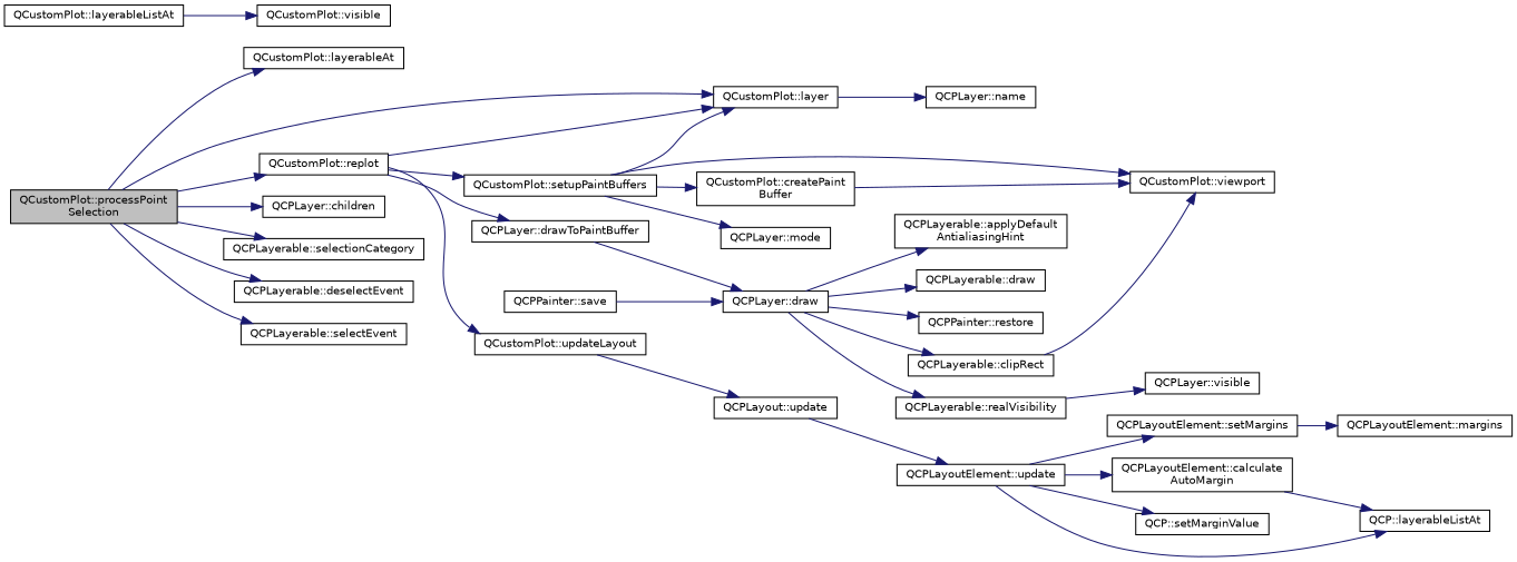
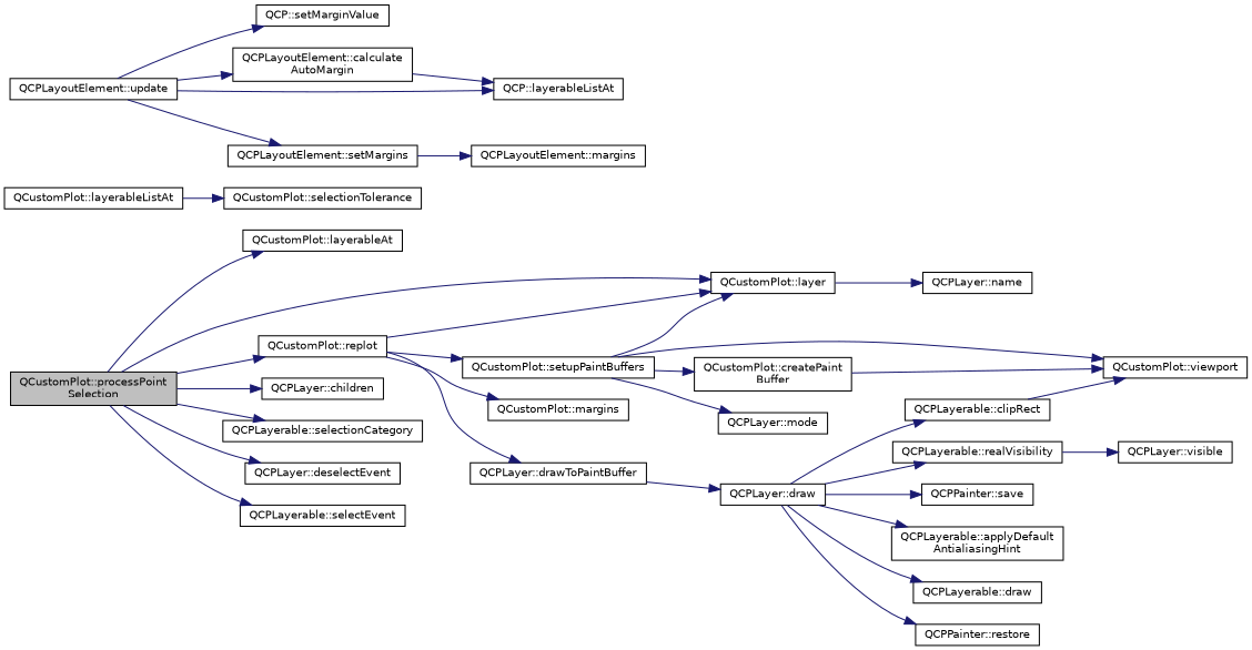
  digraph {
    rankdir=LR
    node [color=black fillcolor=white fontname=Helvetica fontsize=10 shape=record style=filled]
    edge [color=midnightblue fontname=Helvetica fontsize=10 labelfontname=Helvetica labelfontsize=10 style=solid]
    n1 [fillcolor=grey75 fontcolor=black height=0.2 label="QCustomPlot::processPoint\lSelection" width=0.4]
    n2 [height=0.2 label="QCustomPlot::layerableAt" width=0.4]
    n3 [height=0.2 label="QCustomPlot::layer" width=0.4]
    n4 [height=0.2 label="QCPLayer::children" width=0.4]
    n5 [height=0.2 label="QCPLayerable::selectionCategory" width=0.4]
-   n6 [height=0.2 label="QCPLayerable::deselectEvent" width=0.4]
+   n6 [height=0.2 label="QCPLayer::deselectEvent" width=0.4]
    n7 [height=0.2 label="QCPLayerable::selectEvent" width=0.4]
    n8 [height=0.2 label="QCustomPlot::replot" width=0.4]
    n9 [height=0.2 label="QCPLayer::name" width=0.4]
-   n10 [height=0.2 label="QCustomPlot::updateLayout" width=0.4]
+   n10 [height=0.2 label="QCustomPlot::margins" width=0.4]
    n11 [height=0.2 label="QCustomPlot::setupPaintBuffers" width=0.4]
    n12 [height=0.2 label="QCPLayer::drawToPaintBuffer" width=0.4]
    n13 [height=0.2 label="QCustomPlot::layerableListAt" width=0.4]
-   n14 [height=0.2 label="QCustomPlot::visible" width=0.4]
-   n15 [height=0.2 label="QCPLayout::update" width=0.4]
+   n14 [height=0.2 label="QCustomPlot::selectionTolerance" width=0.4]
    n16 [height=0.2 label="QCustomPlot::createPaint\lBuffer" width=0.4]
    n17 [height=0.2 label="QCustomPlot::viewport" width=0.4]
    n18 [height=0.2 label="QCPLayer::mode" width=0.4]
    n19 [height=0.2 label="QCPLayer::draw" width=0.4]
    n20 [height=0.2 label="QCPLayoutElement::update" width=0.4]
    n21 [height=0.2 label="QCP::setMarginValue" width=0.4]
    n22 [height=0.2 label="QCPLayoutElement::calculate\lAutoMargin" width=0.4]
    n23 [height=0.2 label="QCP::layerableListAt" width=0.4]
    n24 [height=0.2 label="QCPLayoutElement::setMargins" width=0.4]
    n25 [height=0.2 label="QCPLayoutElement::margins" width=0.4]
    n26 [height=0.2 label="QCPLayerable::realVisibility" width=0.4]
    n27 [height=0.2 label="QCPPainter::save" width=0.4]
    n28 [height=0.2 label="QCPLayerable::clipRect" width=0.4]
    n29 [height=0.2 label="QCPLayerable::applyDefault\lAntialiasingHint" width=0.4]
    n30 [height=0.2 label="QCPLayerable::draw" width=0.4]
    n31 [height=0.2 label="QCPPainter::restore" width=0.4]
    n32 [height=0.2 label="QCPLayer::visible" width=0.4]
    n1 -> n2
    n1 -> n3
    n1 -> n4
    n1 -> n5
    n1 -> n6
    n1 -> n7
    n1 -> n8
    n3 -> n9
    n8 -> n3
    n8 -> n10
    n8 -> n11
    n8 -> n12
-   n10 -> n15
    n11 -> n3
    n11 -> n16
    n11 -> n17
    n11 -> n18
    n12 -> n19
    n13 -> n14
-   n15 -> n20
    n16 -> n17
    n19 -> n26
-   n27 -> n19
+   n19 -> n27
    n19 -> n28
    n19 -> n29
    n19 -> n30
    n19 -> n31
    n20 -> n21
    n20 -> n22
    n20 -> n23
    n20 -> n24
    n22 -> n23
    n24 -> n25
    n26 -> n32
    n28 -> n17
  }
